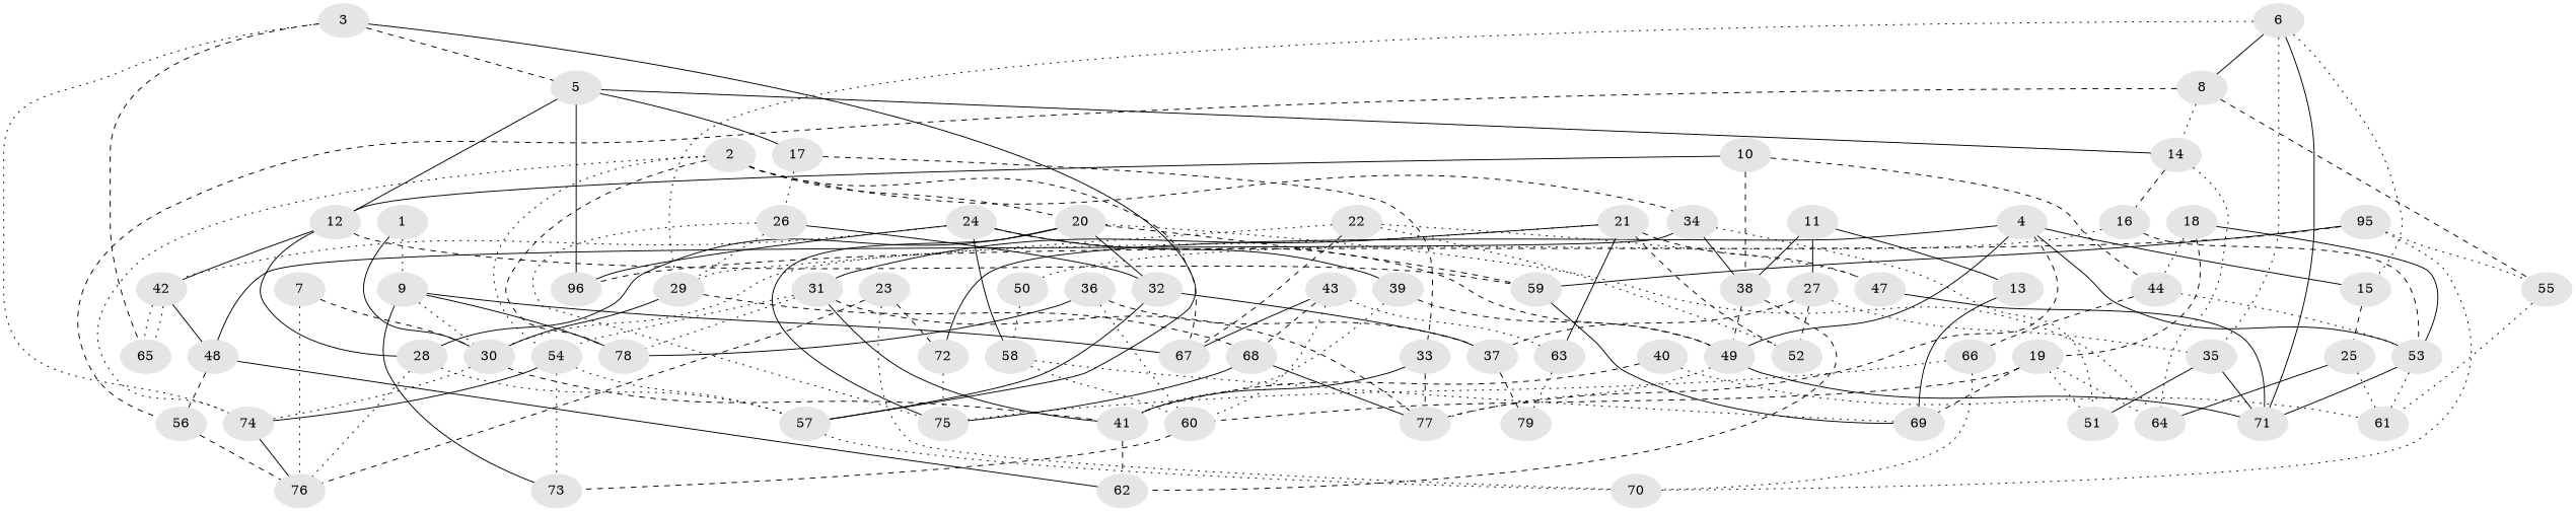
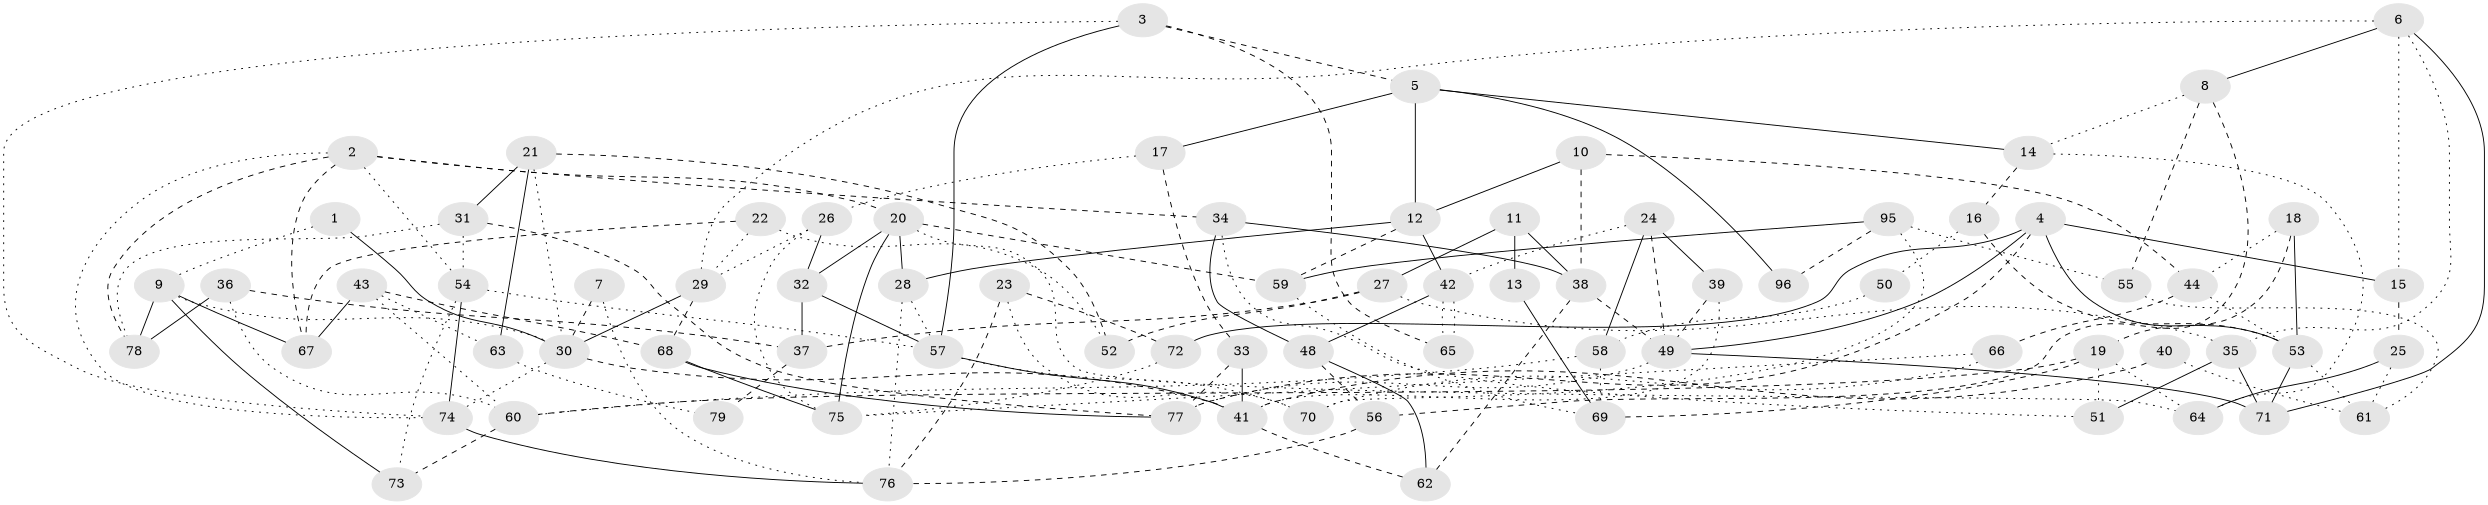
  graph {
    node [color=gray90 style=filled]
    edge [style=dotted]
    1
    9
    30
    67
    78
    73
    74
    41
    2
    20
    34
    54
    28
    59
    64
    32
    75
    38
    51
    48
    57
    76
    3
    5
    65
    12
    14
    17
    n29 [label=96]
    70
    4
    15
    49
    53
    72
    77
    25
    71
    61
    42
    16
    26
    33
    6
    8
    29
    35
    55
    56
    68
    7
    10
    44
    62
    66
    11
    13
    27
    69
    52
    37
    50
    58
    18
    19
    60
    21
    31
-   47
    63
    79
    22
    23
    24
    39
    36
    40
    43
    n79 [label=95]
    1 -- 9
    1 -- 30 [style=solid]
    9 -- 30
    9 -- 67 [style=solid]
    9 -- 78 [style=solid]
    9 -- 73 [style=solid]
    30 -- 74
    30 -- 41 [style=dashed]
    74 -- 76 [style=solid]
    41 -- 62 [style=dashed]
    2 -- 67 [style=dashed]
    2 -- 78 [style=dashed]
    2 -- 74
    2 -- 20 [style=dashed]
    2 -- 34 [style=dashed]
    2 -- 54
    20 -- 28 [style=solid]
    20 -- 59 [style=dashed]
    20 -- 64
    20 -- 32 [style=solid]
    20 -- 75 [style=solid]
    34 -- 38 [style=solid]
    34 -- 51
    34 -- 48 [style=solid]
    54 -- 73
    54 -- 74 [style=solid]
    54 -- 57
    28 -- 57
    28 -- 76
-   59 -- 69 [style=solid]
+   59 -- 69
    32 -- 57 [style=solid]
    32 -- 37 [style=solid]
    38 -- 49 [style=dashed]
    38 -- 62 [style=dashed]
    48 -- 56 [style=dashed]
    48 -- 62 [style=solid]
    57 -- 70
    3 -- 74
    3 -- 57 [style=solid]
    3 -- 5 [style=dashed]
    3 -- 65 [style=dashed]
    5 -- 12 [style=solid]
    5 -- 14 [style=solid]
    5 -- 17 [style=solid]
    5 -- n29 [style=solid]
    12 -- 28 [style=solid]
    12 -- 59 [style=dashed]
    12 -- 42 [style=solid]
    14 -- 64
    14 -- 16 [style=dashed]
    17 -- 26
    17 -- 33 [style=dashed]
    4 -- 15 [style=solid]
    4 -- 49 [style=solid]
    4 -- 53 [style=solid]
    4 -- 72 [style=solid]
    4 -- 77 [style=dashed]
    15 -- 25 [style=dashed]
    49 -- 77
    49 -- 71 [style=solid]
    53 -- 71 [style=solid]
    53 -- 61
    72 -- 75
    25 -- 64 [style=solid]
    25 -- 61
    42 -- 48 [style=solid]
    42 -- 65
    42 -- 65
    16 -- 53 [style=dashed]
    16 -- 50
    26 -- 32 [style=solid]
    26 -- 75
    26 -- 29
    33 -- 41 [style=solid]
    33 -- 77 [style=dashed]
    6 -- 15
    6 -- 71 [style=solid]
    6 -- 8 [style=solid]
    6 -- 29
    6 -- 35
    8 -- 14
    8 -- 55 [style=dashed]
    8 -- 56 [style=dashed]
    29 -- 30 [style=solid]
    29 -- 68 [style=dashed]
    35 -- 51 [style=solid]
    35 -- 71 [style=solid]
    55 -- 61
    56 -- 76 [style=dashed]
    68 -- 75 [style=solid]
    68 -- 77 [style=solid]
    7 -- 30 [style=dashed]
    7 -- 76
    10 -- 38 [style=dashed]
    10 -- 12 [style=solid]
    10 -- 44 [style=dashed]
    44 -- 53
    44 -- 66 [style=dashed]
    66 -- 75
    66 -- 70
    11 -- 38 [style=solid]
    11 -- 13 [style=solid]
    11 -- 27 [style=solid]
    13 -- 69 [style=solid]
    27 -- 35
    27 -- 52 [style=dashed]
    27 -- 37 [style=dashed]
    37 -- 79 [style=dashed]
    50 -- 58
    58 -- 69
    58 -- 60
    18 -- 53 [style=solid]
    18 -- 44
    18 -- 19 [style=dashed]
    19 -- 64
    19 -- 51
    19 -- 69 [style=dashed]
    19 -- 60 [style=dashed]
    60 -- 73 [style=dashed]
    21 -- 30
    21 -- 52 [style=dashed]
    21 -- 31 [style=solid]
-   21 -- 47 [style=dashed]
    21 -- 63 [style=solid]
    31 -- 78
-   31 -- 41 [style=solid]
+   57 -- 41 [style=solid]
    31 -- 54
    31 -- 77 [style=dashed]
-   47 -- 71 [style=solid]
    63 -- 79
    22 -- 67 [style=dashed]
    22 -- 29
    22 -- 52
-   22 -- 47
    23 -- 76 [style=dashed]
    23 -- 70
    23 -- 72 [style=dashed]
-   24 -- n29 [style=solid]
    24 -- 49 [style=dashed]
    24 -- 42
    24 -- 58 [style=solid]
    24 -- 39 [style=solid]
    39 -- 41
    39 -- 49 [style=dashed]
    36 -- 78 [style=solid]
    36 -- 37 [style=dashed]
    36 -- 60
    40 -- 41 [style=dashed]
    40 -- 61
    43 -- 67 [style=solid]
    43 -- 68 [style=dashed]
    43 -- 60
    43 -- 63
    n79 -- 59 [style=solid]
    n79 -- n29 [style=dashed]
    n79 -- 70
    n79 -- 55
  }
